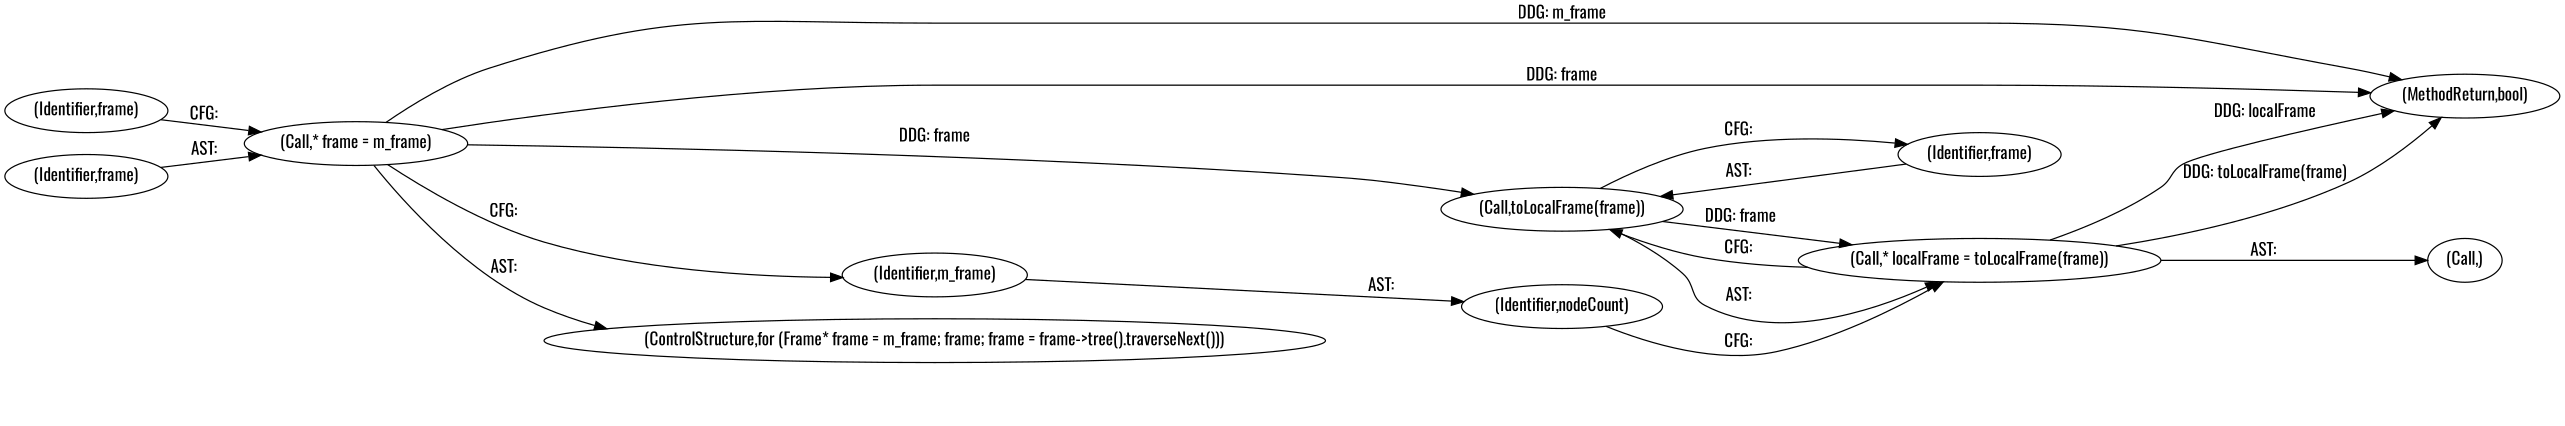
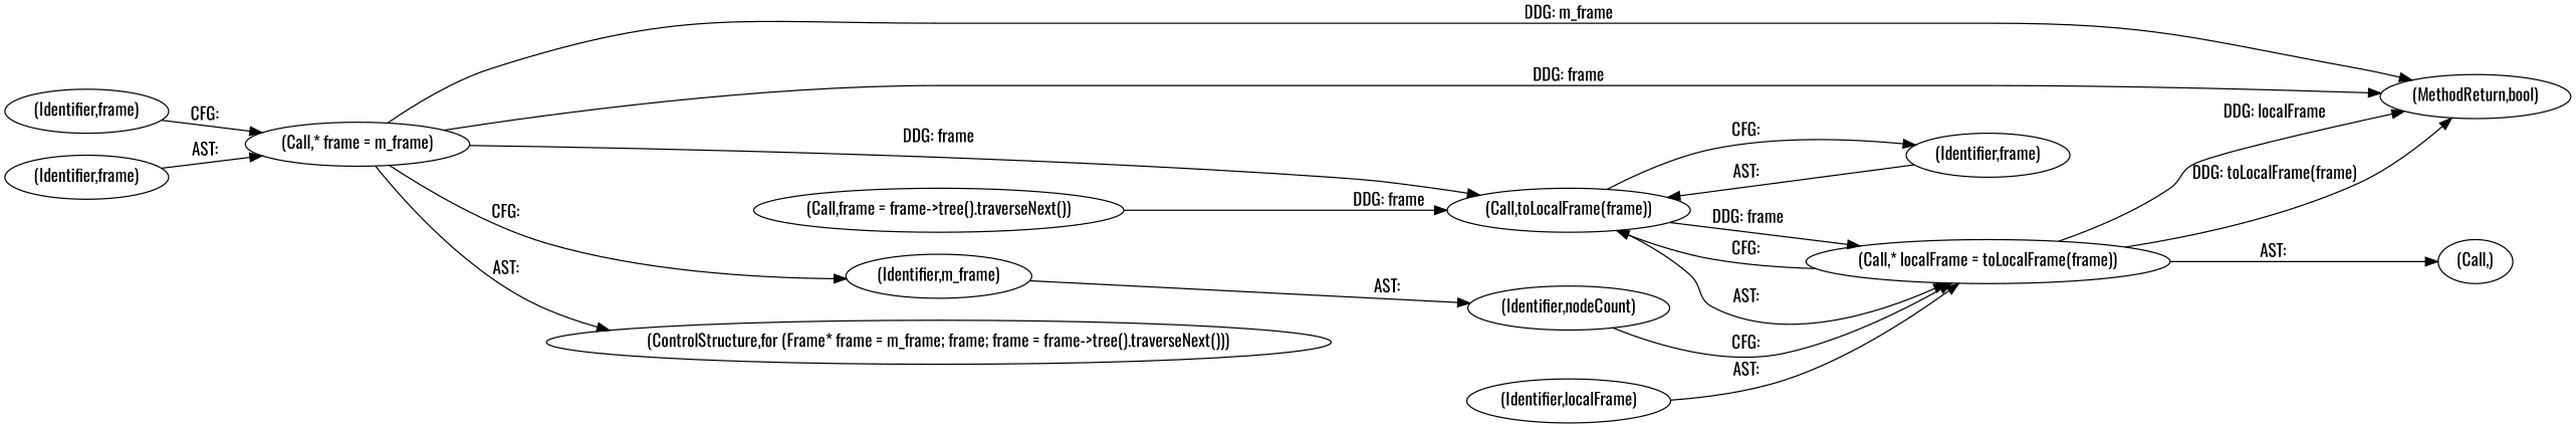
  digraph {
    fontname=Oswald
    rankdir=LR
    node [fontname=Oswald]
    edge [fontname=Oswald]
    n1 [label="(Call,* frame = m_frame)"]
    n2 [label="(Call,toLocalFrame(frame))"]
    n3 [label="(ControlStructure,for (Frame* frame = m_frame; frame; frame = frame->tree().traverseNext()))"]
    n4 [label="(Identifier,m_frame)"]
    n5 [label="(MethodReturn,bool)"]
    n6 [label="(Call,* localFrame = toLocalFrame(frame))"]
    n7 [label="(Identifier,frame)"]
    n8 [label="(Identifier,nodeCount)"]
    n9 [label="(Call,)"]
+   n10 [label="(Call,frame = frame->tree().traverseNext())"]
+   n11 [label="(Identifier,localFrame)"]
    n12 [label="(Identifier,frame)"]
    n13 [label="(Identifier,frame)"]
    n1 -> n2 [label="DDG: frame"]
    n1 -> n3 [label="AST: "]
    n1 -> n4 [label="CFG: "]
    n1 -> n5 [label="DDG: m_frame"]
    n1 -> n5 [label="DDG: frame"]
    n2 -> n6 [label="AST: "]
    n2 -> n6 [label="DDG: frame"]
    n2 -> n7 [label="CFG: "]
    n4 -> n8 [label="AST: "]
    n6 -> n2 [label="CFG: "]
    n6 -> n5 [label="DDG: toLocalFrame(frame)"]
    n6 -> n5 [label="DDG: localFrame"]
    n6 -> n9 [label="AST: "]
    n7 -> n2 [label="AST: "]
    n8 -> n6 [label="CFG: "]
+   n10 -> n2 [label="DDG: frame"]
+   n11 -> n6 [label="AST: "]
    n12 -> n1 [label="CFG: "]
    n13 -> n1 [label="AST: "]
  }
